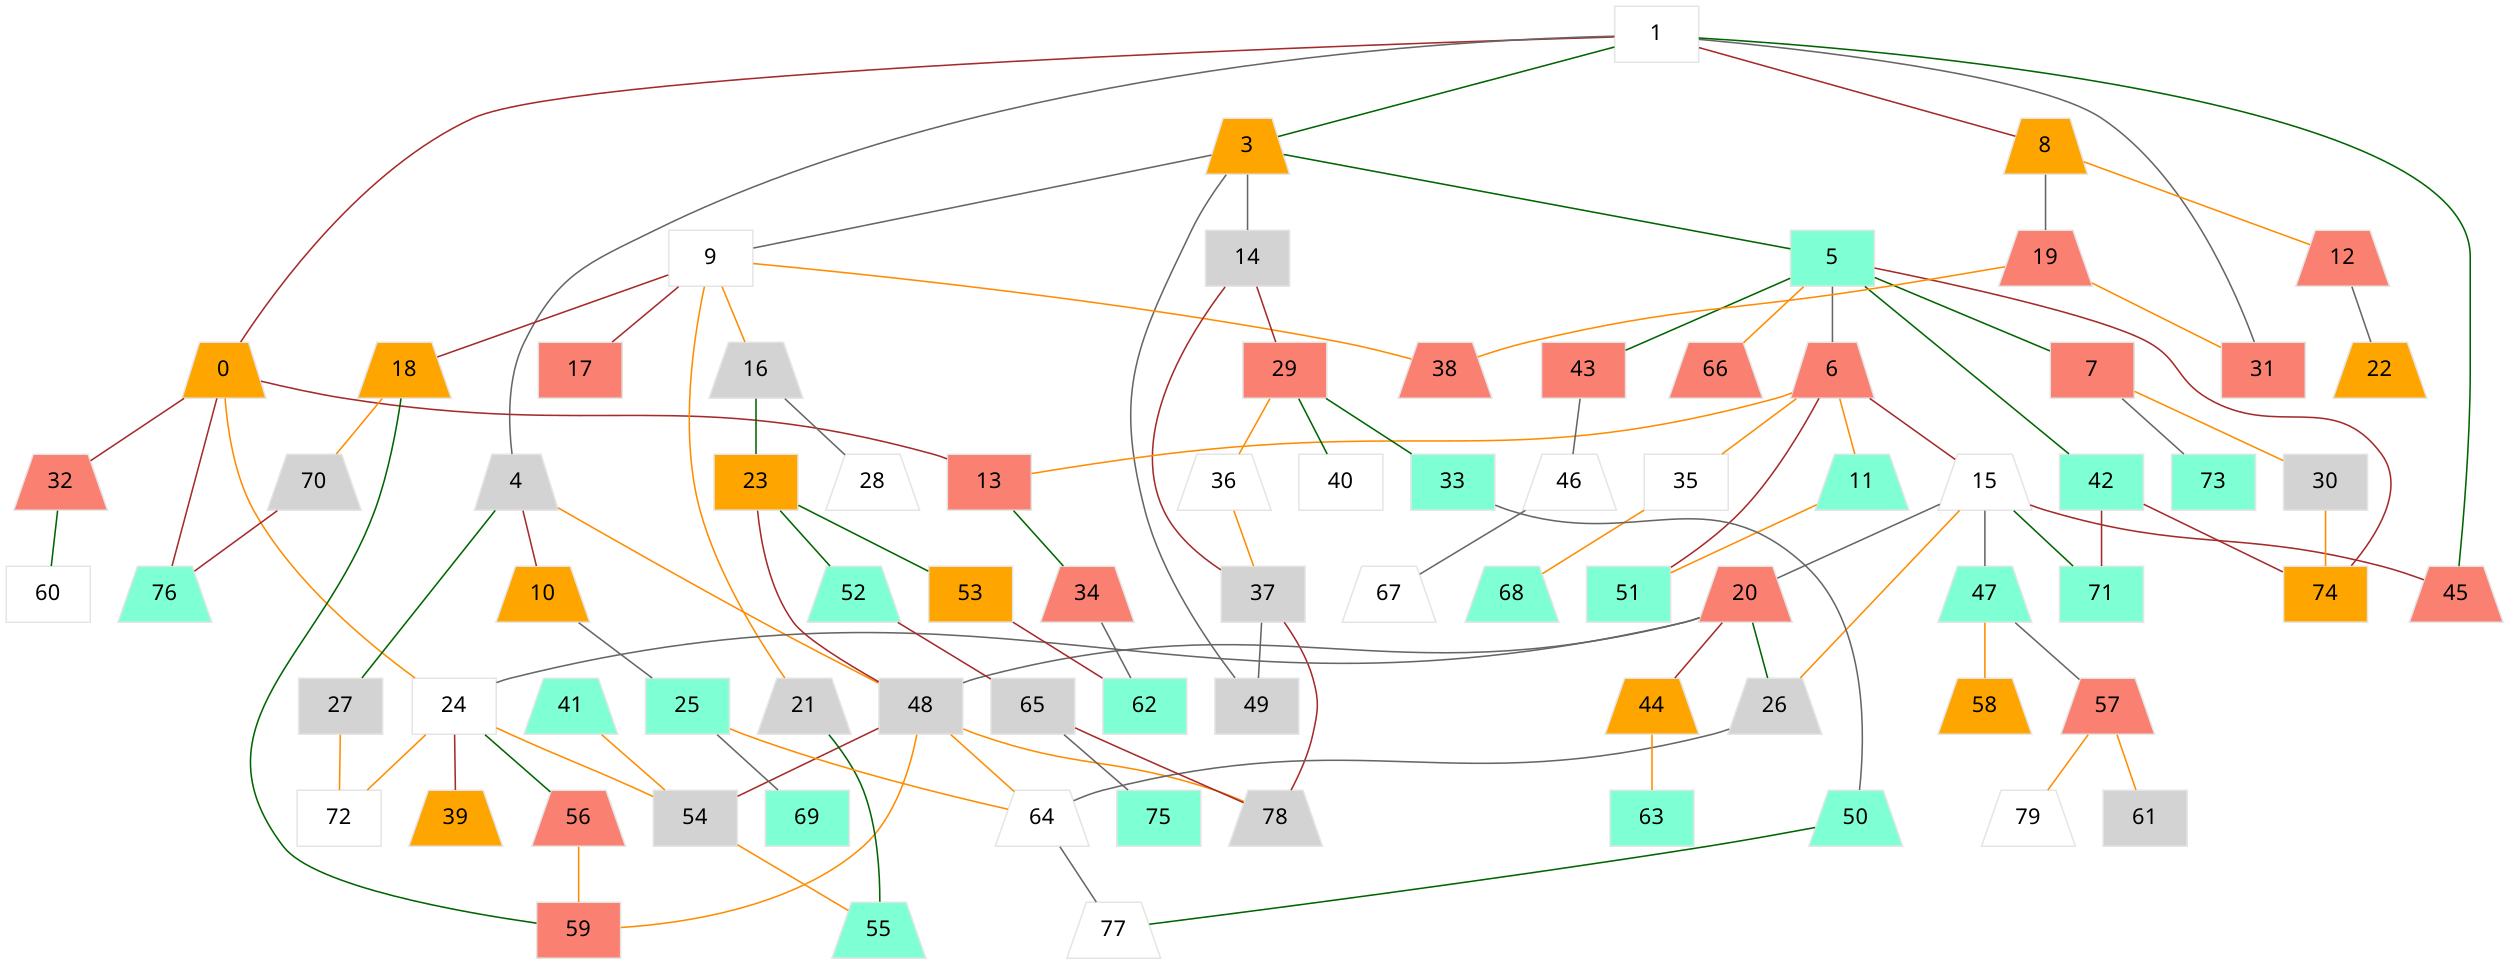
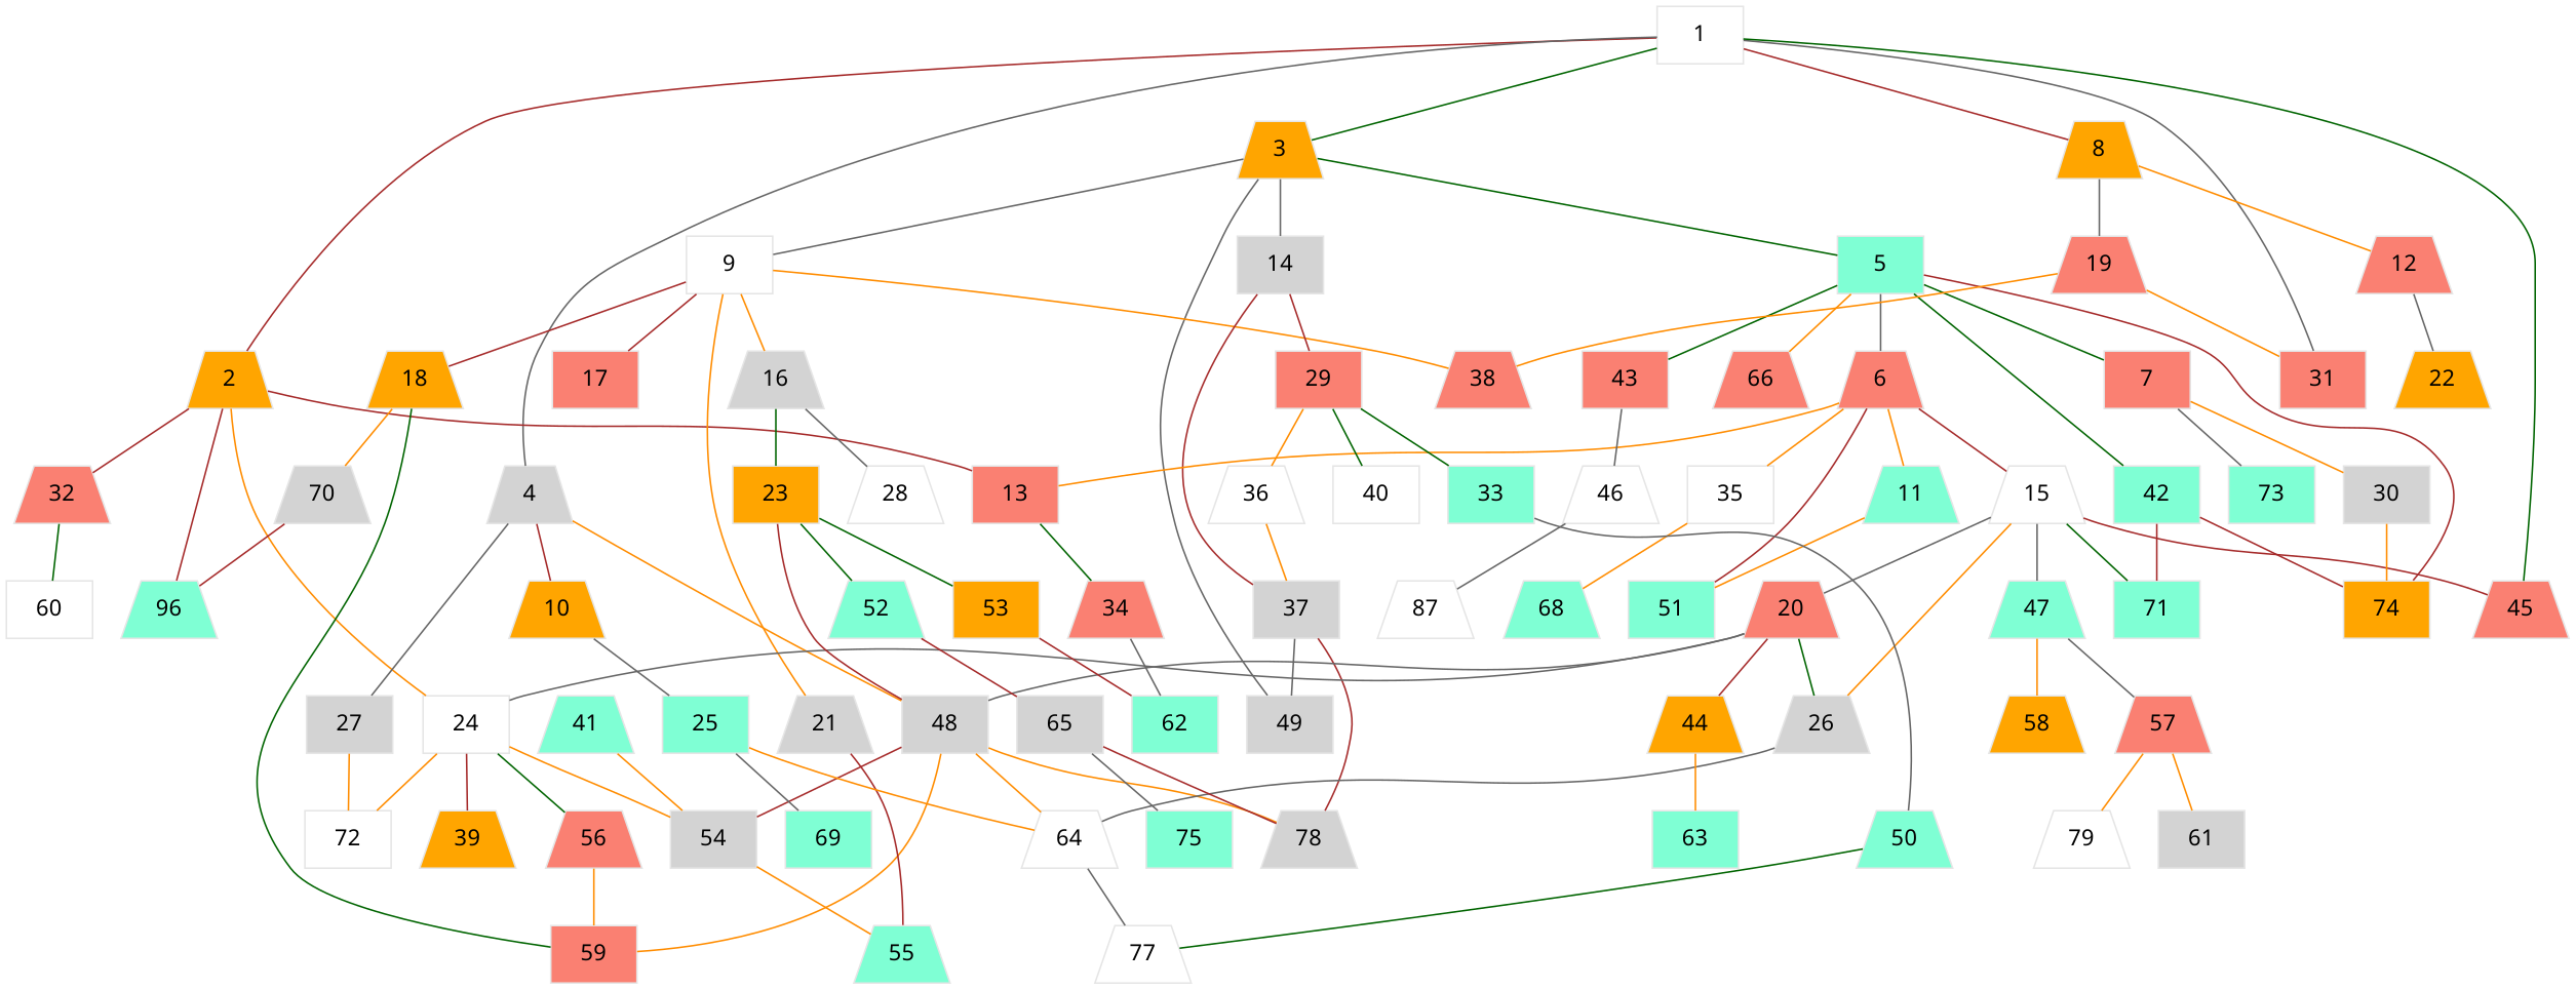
  graph {
    fontname="Noto Sans"
    node [color=gray90 fillcolor=aquamarine fontname="Noto Sans" shape=trapezium style=filled]
    edge [color=darkorange fontname="Noto Sans"]
    1 [fillcolor=white shape=box]
-   2 [fillcolor=orange label=0]
+   2 [fillcolor=orange]
    3 [fillcolor=orange]
    4 [fillcolor=lightgrey]
    8 [fillcolor=orange]
    31 [fillcolor=salmon shape=box]
    45 [fillcolor=salmon]
    13 [fillcolor=salmon shape=box]
    24 [fillcolor=white shape=box]
    32 [fillcolor=salmon]
-   76
+   76 [label=96]
    5 [shape=box]
    9 [fillcolor=white shape=box]
    14 [fillcolor=lightgrey shape=box]
    49 [fillcolor=lightgrey shape=box]
    10 [fillcolor=orange]
    27 [fillcolor=lightgrey shape=box]
    48 [fillcolor=lightgrey shape=box]
    12 [fillcolor=salmon]
    19 [fillcolor=salmon]
    34 [fillcolor=salmon]
    39 [fillcolor=orange]
    54 [fillcolor=lightgrey shape=box]
    56 [fillcolor=salmon]
    72 [fillcolor=white shape=box]
    60 [fillcolor=white shape=box]
    6 [fillcolor=salmon]
    7 [fillcolor=salmon shape=box]
    42 [shape=box]
    43 [fillcolor=salmon shape=box]
    66 [fillcolor=salmon]
    74 [fillcolor=orange shape=box]
    16 [fillcolor=lightgrey]
    17 [fillcolor=salmon shape=box]
    18 [fillcolor=orange]
    21 [fillcolor=lightgrey]
    38 [fillcolor=salmon]
    29 [fillcolor=salmon shape=box]
    37 [fillcolor=lightgrey shape=box]
    25 [shape=box]
    59 [fillcolor=salmon shape=box]
    64 [fillcolor=white]
    78 [fillcolor=lightgrey]
    11
    15 [fillcolor=white]
    35 [fillcolor=white shape=box]
    51 [shape=box]
    30 [fillcolor=lightgrey shape=box]
    73 [shape=box]
    71 [shape=box]
    46 [fillcolor=white]
    20 [fillcolor=salmon]
    26 [fillcolor=lightgrey]
    47
    68
    22 [fillcolor=orange]
    23 [fillcolor=orange shape=box]
    28 [fillcolor=white]
    70 [fillcolor=lightgrey]
    55
    69 [shape=box]
    62 [shape=box]
    33 [shape=box]
    36 [fillcolor=white]
    40 [fillcolor=white shape=box]
    44 [fillcolor=orange]
    57 [fillcolor=salmon]
    58 [fillcolor=orange]
    52
    53 [fillcolor=orange shape=box]
    63 [shape=box]
    65 [fillcolor=lightgrey shape=box]
    77 [fillcolor=white]
    50
    41
-   67 [fillcolor=white]
+   67 [fillcolor=white label=87]
    61 [fillcolor=lightgrey shape=box]
    79 [fillcolor=white]
    75 [shape=box]
    1 -- 2 [color=brown]
    1 -- 3 [color=darkgreen]
    1 -- 4 [color=gray40]
    1 -- 8 [color=brown]
    1 -- 31 [color=gray40]
    1 -- 45 [color=darkgreen]
    2 -- 13 [color=brown]
    2 -- 24
    2 -- 32 [color=brown]
    2 -- 76 [color=brown]
    3 -- 5 [color=darkgreen]
    3 -- 9 [color=gray40]
    3 -- 14 [color=gray40]
    3 -- 49 [color=gray40]
    4 -- 10 [color=brown]
-   4 -- 27 [color=darkgreen]
+   4 -- 27 [color=gray40]
    4 -- 48
    8 -- 12
    8 -- 19 [color=gray40]
    13 -- 34 [color=darkgreen]
    24 -- 39 [color=brown]
    24 -- 54
    24 -- 56 [color=darkgreen]
    24 -- 72
    32 -- 60 [color=darkgreen]
    5 -- 6 [color=gray40]
    5 -- 7 [color=darkgreen]
    5 -- 42 [color=darkgreen]
    5 -- 43 [color=darkgreen]
    5 -- 66
    5 -- 74 [color=brown]
    9 -- 16
    9 -- 17 [color=brown]
    9 -- 18 [color=brown]
    9 -- 21
    9 -- 38
    14 -- 29 [color=brown]
    14 -- 37 [color=brown]
    10 -- 25 [color=gray40]
    27 -- 72
    48 -- 54 [color=brown]
    48 -- 59
    48 -- 64
    48 -- 78
    12 -- 22 [color=gray40]
    19 -- 31
    19 -- 38
    34 -- 62 [color=gray40]
    54 -- 55
    56 -- 59
    6 -- 13
    6 -- 11
    6 -- 15 [color=brown]
    6 -- 35
    6 -- 51 [color=brown]
    7 -- 30
    7 -- 73 [color=gray40]
    42 -- 74 [color=brown]
    42 -- 71 [color=brown]
    43 -- 46 [color=gray40]
    16 -- 23 [color=darkgreen]
    16 -- 28 [color=gray40]
    18 -- 59 [color=darkgreen]
    18 -- 70
-   21 -- 55 [color=darkgreen]
+   21 -- 55 [color=brown]
    29 -- 33 [color=darkgreen]
    29 -- 36
    29 -- 40 [color=darkgreen]
    37 -- 49 [color=gray40]
    37 -- 78 [color=brown]
    25 -- 64
    25 -- 69 [color=gray40]
    64 -- 77 [color=gray40]
    11 -- 51
    15 -- 45 [color=brown]
    15 -- 71 [color=darkgreen]
    15 -- 20 [color=gray40]
    15 -- 26
    15 -- 47 [color=gray40]
    35 -- 68
    30 -- 74
    46 -- 67 [color=gray40]
    20 -- 24 [color=gray40]
    20 -- 48 [color=gray40]
    20 -- 26 [color=darkgreen]
    20 -- 44 [color=brown]
    26 -- 64 [color=gray40]
    47 -- 57 [color=gray40]
    47 -- 58
    23 -- 48 [color=brown]
    23 -- 52 [color=darkgreen]
    23 -- 53 [color=darkgreen]
    70 -- 76 [color=brown]
    33 -- 50 [color=gray40]
    36 -- 37
    44 -- 63
    57 -- 61
    57 -- 79
    52 -- 65 [color=brown]
    53 -- 62 [color=brown]
    65 -- 78 [color=brown]
    65 -- 75 [color=gray40]
    50 -- 77 [color=darkgreen]
    41 -- 54
  }
